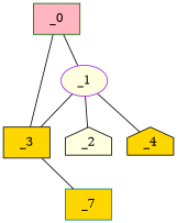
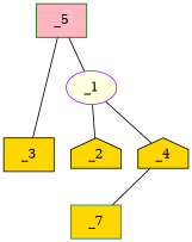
  graph {
    node [color=black fillcolor=gold shape=box style=filled]
-   _0 [color=darkgreen fillcolor=lightpink x=0.902897 y=2.69063]
+   _0 [color=darkgreen fillcolor=lightpink x=0.902897 y=2.69063 label=_5]
    _1 [color=purple fillcolor=lightyellow shape=ellipse x=1.51 y=2.01]
    _3 [x=2.52 y=3.01]
-   _2 [fillcolor=lightyellow shape=house x=1.56012 y=0.652005]
+   _2 [shape=house x=1.56012 y=0.652005]
    _4 [shape=house x=2.60495 y=2.61839]
    n6 [color=teal label=_7 x=2.31426 y=2.39212]
    _0 -- _1
    _0 -- _3
-   _1 -- _3
    _1 -- _2
    _1 -- _4
-   _3 -- n6
+   _4 -- n6
  }
